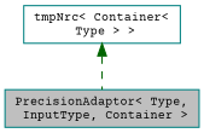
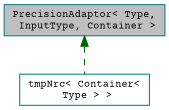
  digraph {
    fontname="Courier Prime"
    node [color=teal fontname="Courier Prime" fontsize=10 shape=record]
    n1 [fillcolor=grey75 fontcolor=black height=0.2 label="PrecisionAdaptor\< Type,\l InputType, Container \>" style=filled width=0.4]
    n2 [height=0.2 label="tmpNrc\< Container\<\l Type \> \>" width=0.4]
-   n2 -> n1 [color=darkgreen dir=back fontname="Courier Prime" fontsize=10 labelfontname=Helvetica labelfontsize=10 style=dashed]
+   n1 -> n2 [color=darkgreen dir=back fontname="Courier Prime" fontsize=10 labelfontname=Helvetica labelfontsize=10 style=dashed]
  }
